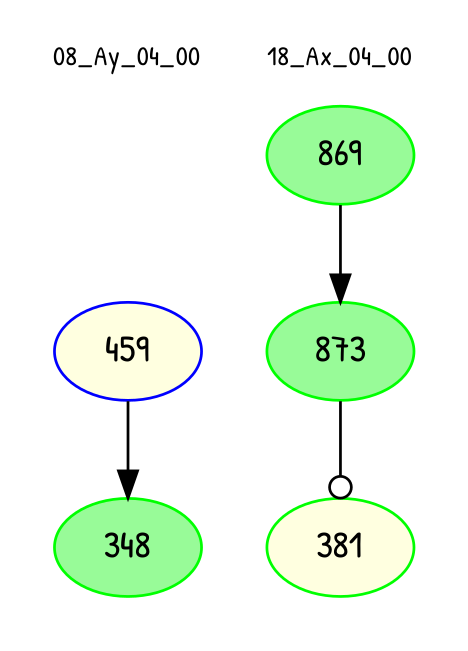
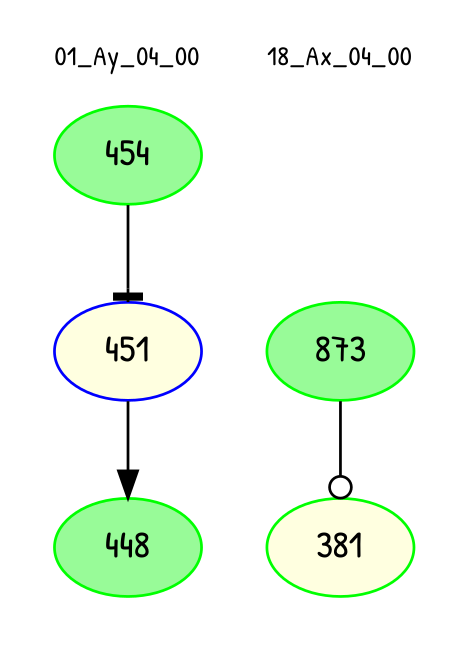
  digraph {
    fontname="Patrick Hand"
    node [color=green fillcolor=palegreen fontname="Patrick Hand" style=filled]
    edge [arrowhead=normal color=black fontname="Patrick Hand"]
-   n2 [color=blue fillcolor=lightyellow label=459]
-   n3 [label=348]
-   n4 [label=869]
+   n1 [label=454]
+   n2 [color=blue fillcolor=lightyellow label=451]
+   n3 [label=448]
    n5 [label=873]
    n6 [fillcolor=lightyellow label=381]
    subgraph cluster_1 {
      color=white
      fontsize=10
-     label="08_Ay_04_00"
+     label="01_Ay_04_00"
+     n1
      n2
      n3
    }
    subgraph cluster_2 {
      color=white
      fontsize=10
      label="18_Ax_04_00"
-     n4
      n5
      n6
    }
+   n1 -> n2 [arrowhead=tee]
    n2 -> n3
-   n4 -> n5
    n5 -> n6 [arrowhead=odot]
  }
